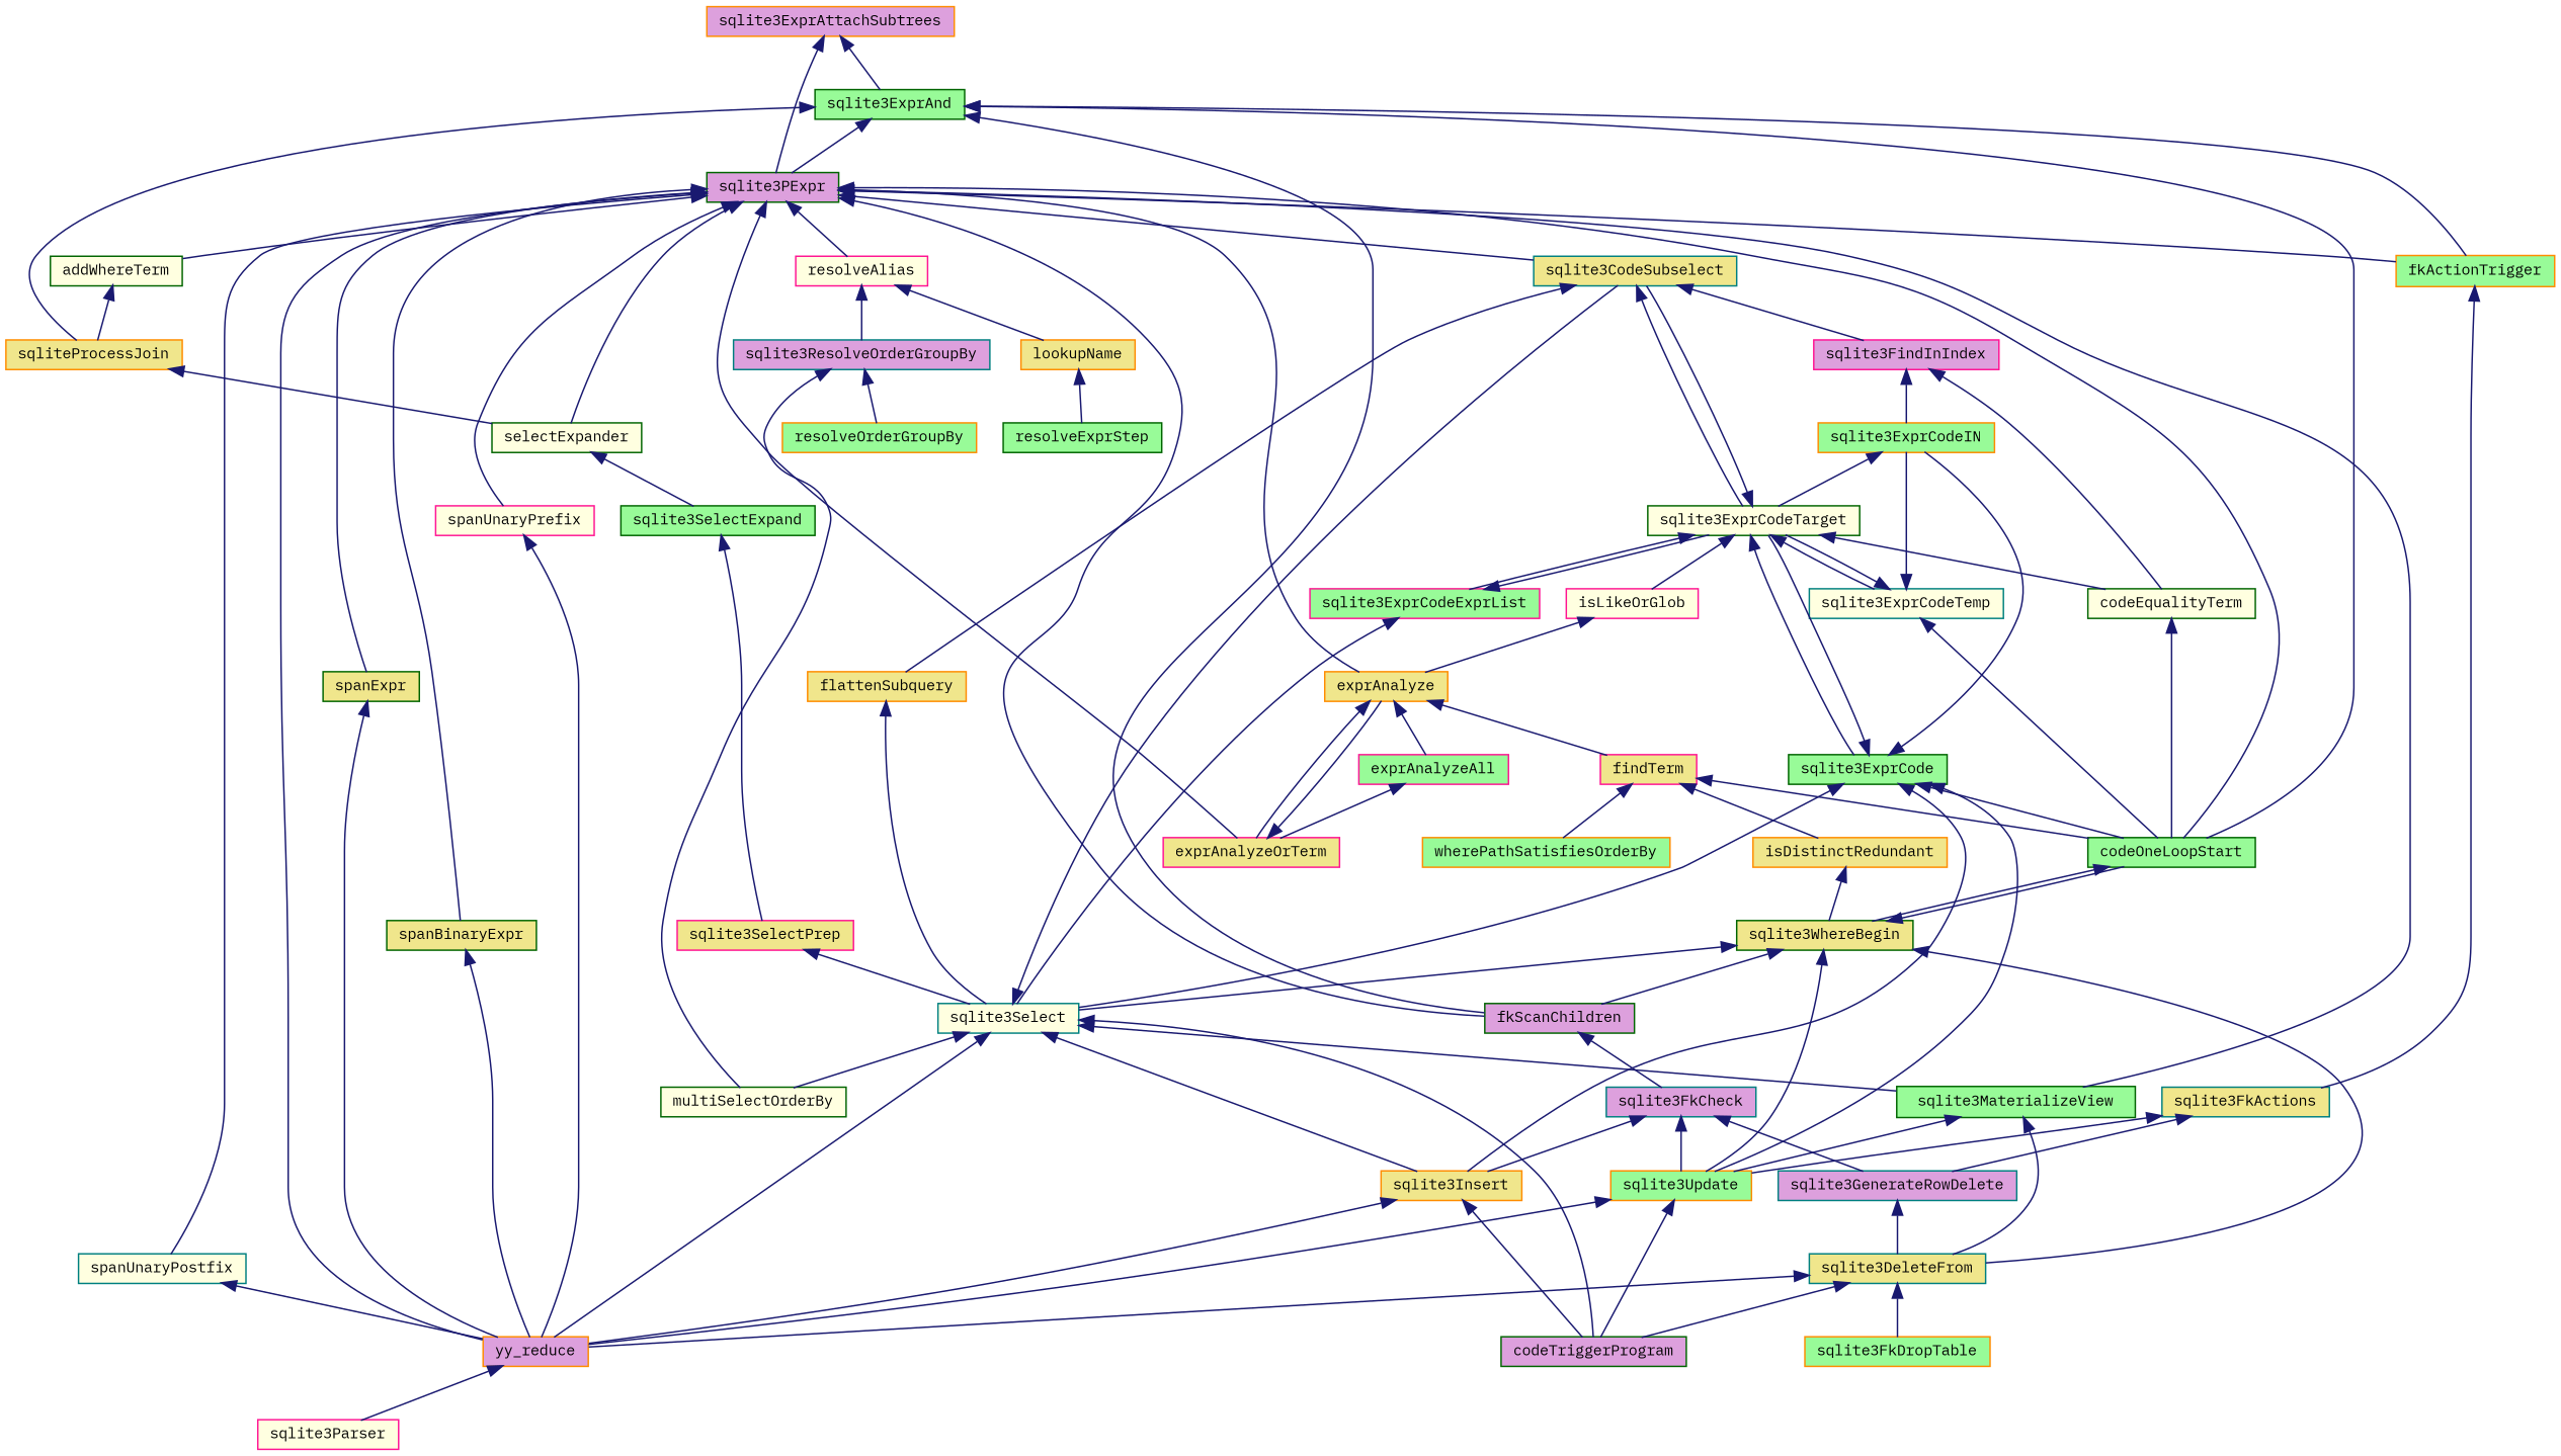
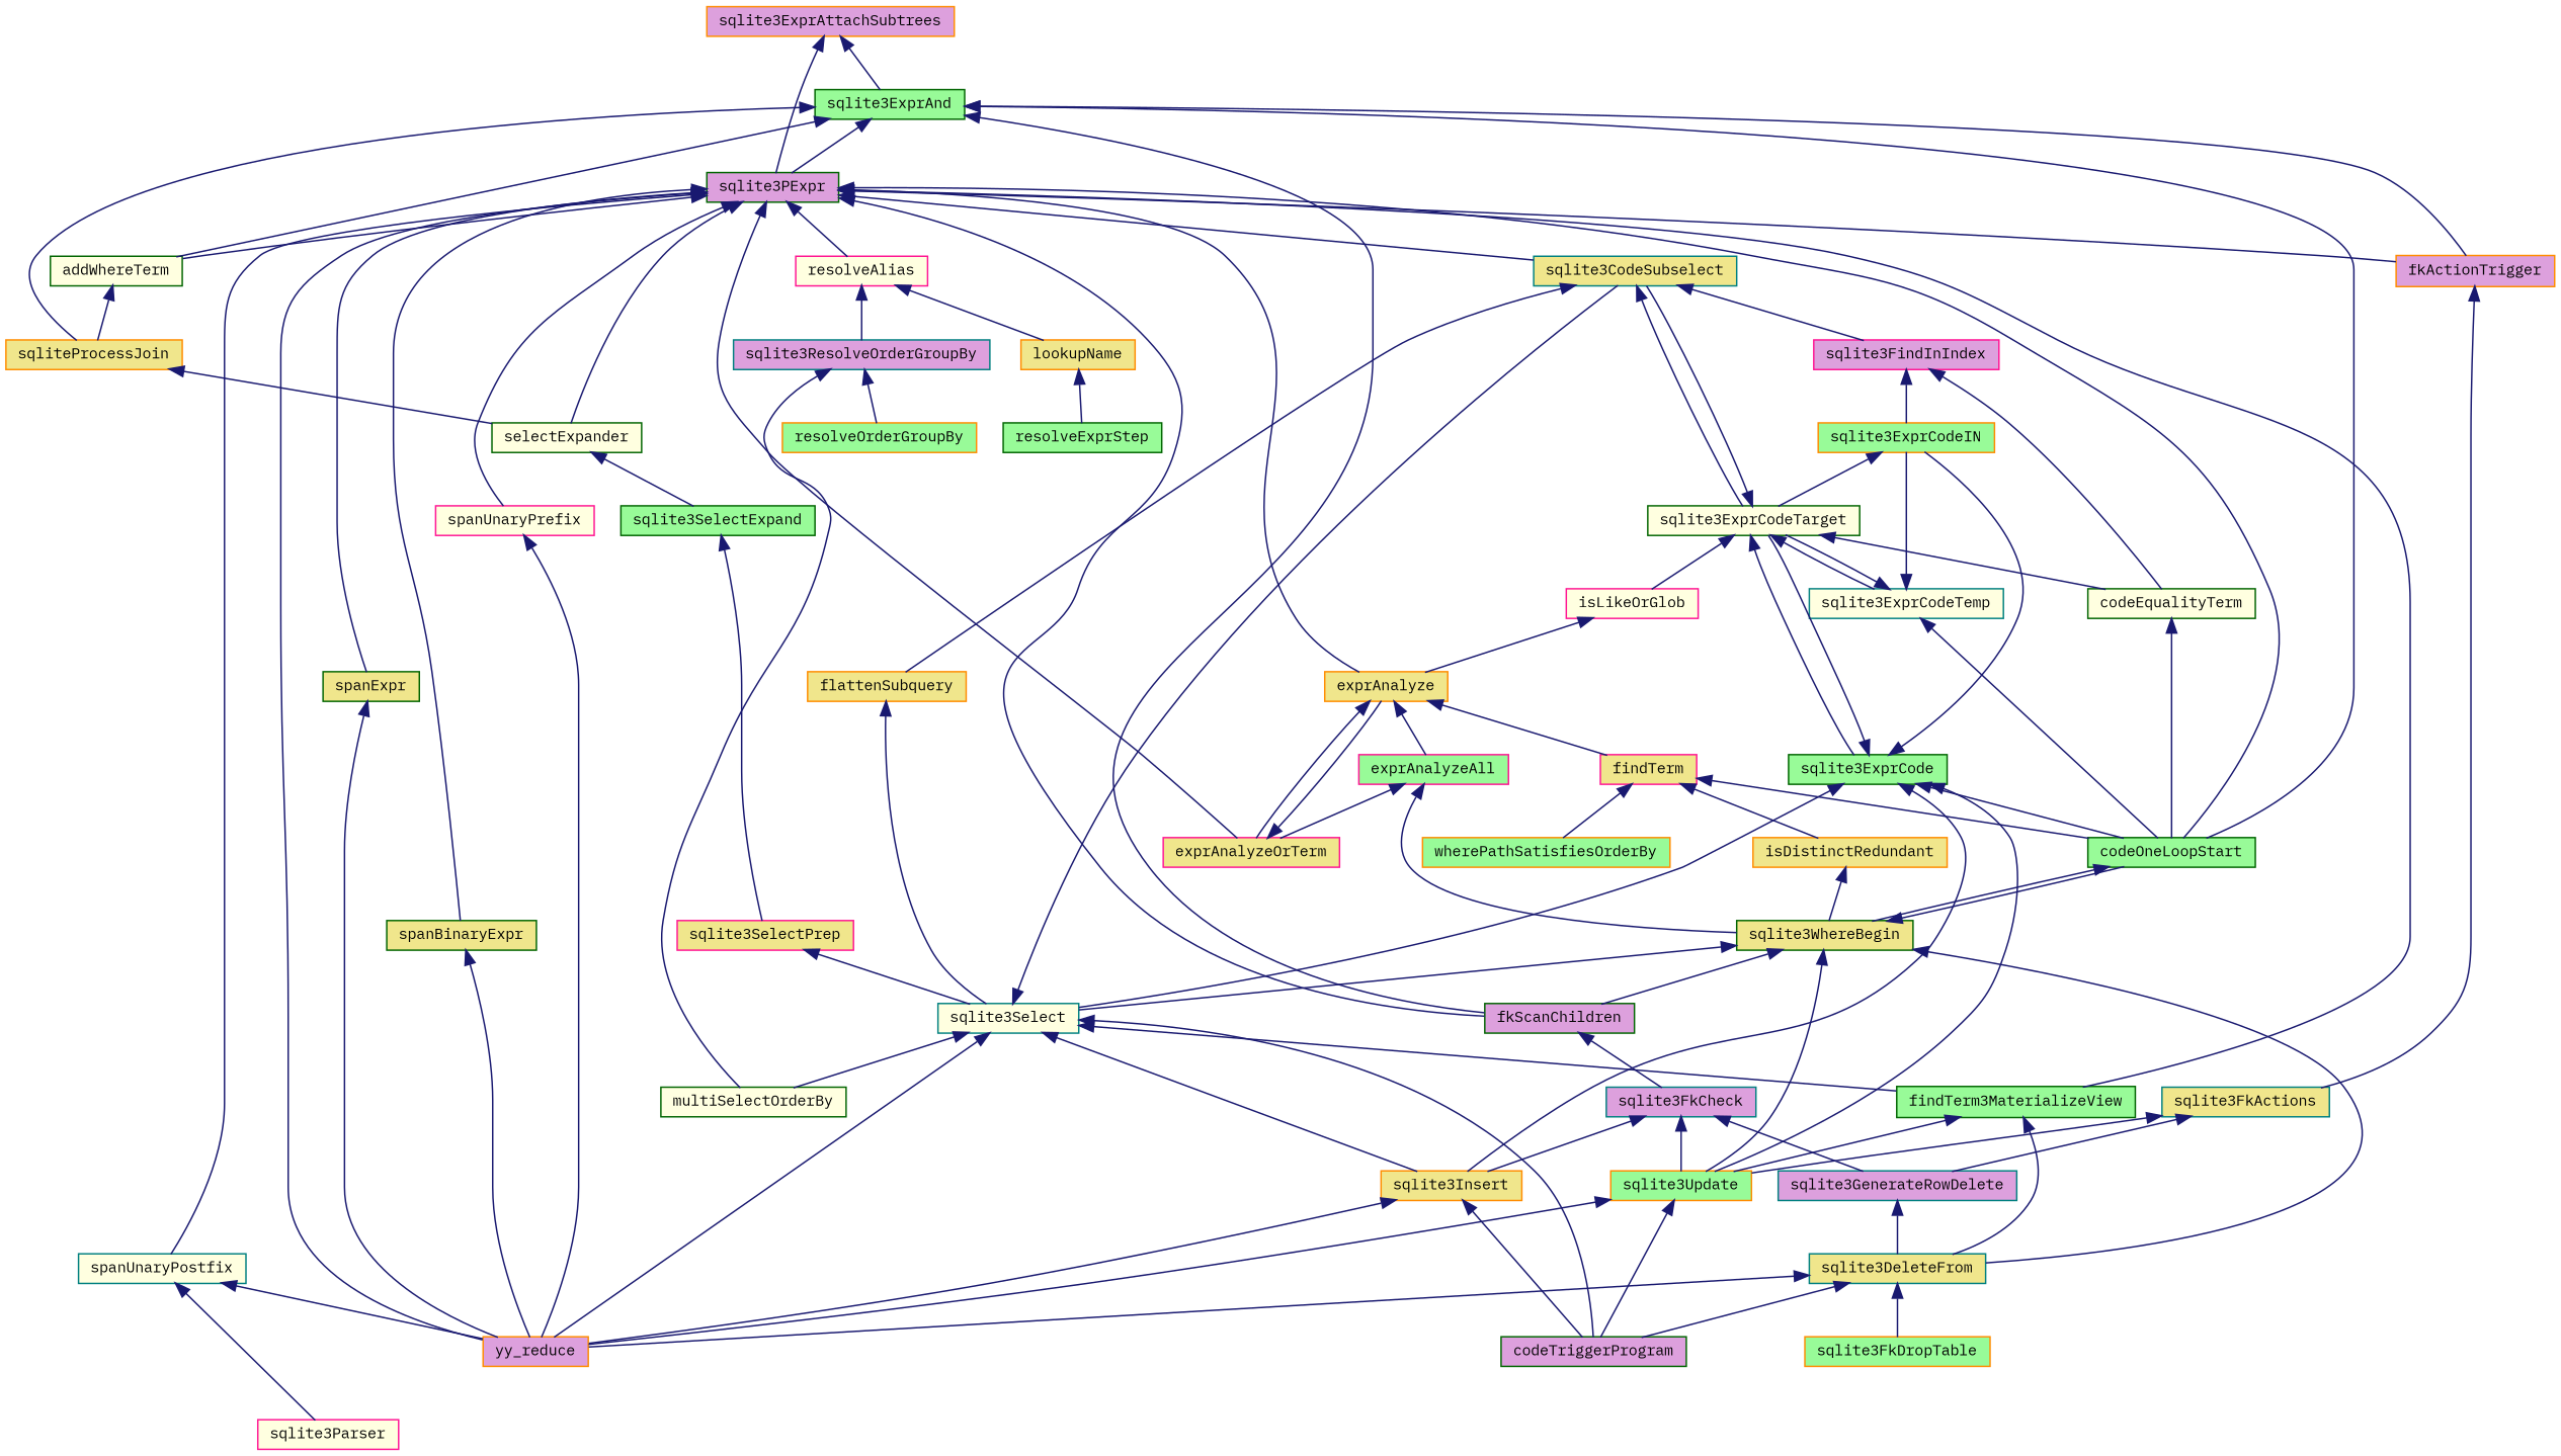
  digraph {
    fontname="IBM Plex Mono"
    rankdir=TB
    node [color=darkgreen fillcolor=khaki fontname="IBM Plex Mono" fontsize=10 shape=record style=filled]
    edge [color=midnightblue dir=back fontname="IBM Plex Mono" fontsize=10 labelfontname=FreeSans labelfontsize=10 style=solid]
    n1 [color=darkorange fillcolor=plum fontcolor=black height=0.2 label=sqlite3ExprAttachSubtrees width=0.4]
    n2 [fillcolor=plum height=0.2 label=sqlite3PExpr width=0.4]
    n3 [fillcolor=palegreen height=0.2 label=sqlite3ExprAnd width=0.4]
    n4 [color=deeppink fillcolor=lightyellow height=0.2 label=resolveAlias width=0.4]
    n5 [color=teal height=0.2 label=sqlite3CodeSubselect width=0.4]
    n6 [fillcolor=palegreen height=0.2 label=codeOneLoopStart width=0.4]
    n7 [color=darkorange fillcolor=plum height=0.2 label=yy_reduce width=0.4]
    n8 [fillcolor=plum height=0.2 label=fkScanChildren width=0.4]
-   n9 [fillcolor=palegreen height=0.2 label=sqlite3MaterializeView width=0.4]
+   n9 [fillcolor=palegreen height=0.2 label=findTerm3MaterializeView width=0.4]
    n10 [color=darkorange height=0.2 label=exprAnalyze width=0.4]
    n11 [color=deeppink height=0.2 label=exprAnalyzeOrTerm width=0.4]
-   n12 [color=darkorange fillcolor=palegreen height=0.2 label=fkActionTrigger width=0.4]
+   n12 [color=darkorange fillcolor=plum height=0.2 label=fkActionTrigger width=0.4]
    n13 [fillcolor=lightyellow height=0.2 label=addWhereTerm width=0.4]
    n14 [fillcolor=lightyellow height=0.2 label=selectExpander width=0.4]
    n15 [height=0.2 label=spanExpr width=0.4]
    n16 [height=0.2 label=spanBinaryExpr width=0.4]
    n17 [color=teal fillcolor=lightyellow height=0.2 label=spanUnaryPostfix width=0.4]
    n18 [color=deeppink fillcolor=lightyellow height=0.2 label=spanUnaryPrefix width=0.4]
    n19 [color=darkorange height=0.2 label=sqliteProcessJoin width=0.4]
    n20 [color=darkorange height=0.2 label=lookupName width=0.4]
    n21 [color=teal fillcolor=plum height=0.2 label=sqlite3ResolveOrderGroupBy width=0.4]
    n22 [color=deeppink fillcolor=plum height=0.2 label=sqlite3FindInIndex width=0.4]
    n23 [fillcolor=lightyellow height=0.2 label=sqlite3ExprCodeTarget width=0.4]
    n24 [color=darkorange height=0.2 label=flattenSubquery width=0.4]
    n25 [height=0.2 label=sqlite3WhereBegin width=0.4]
    n26 [color=deeppink fillcolor=lightyellow height=0.2 label=sqlite3Parser width=0.4]
    n27 [color=teal fillcolor=plum height=0.2 label=sqlite3FkCheck width=0.4]
    n28 [color=teal height=0.2 label=sqlite3DeleteFrom width=0.4]
    n29 [color=darkorange fillcolor=palegreen height=0.2 label=sqlite3Update width=0.4]
    n30 [color=deeppink height=0.2 label=findTerm width=0.4]
    n31 [color=deeppink fillcolor=palegreen height=0.2 label=exprAnalyzeAll width=0.4]
    n32 [color=teal height=0.2 label=sqlite3FkActions width=0.4]
    n33 [fillcolor=palegreen height=0.2 label=sqlite3SelectExpand width=0.4]
    n34 [fillcolor=palegreen height=0.2 label=resolveExprStep width=0.4]
    n35 [color=darkorange fillcolor=palegreen height=0.2 label=resolveOrderGroupBy width=0.4]
    n36 [fillcolor=lightyellow height=0.2 label=multiSelectOrderBy width=0.4]
    n37 [color=darkorange fillcolor=palegreen height=0.2 label=sqlite3ExprCodeIN width=0.4]
    n38 [fillcolor=lightyellow height=0.2 label=codeEqualityTerm width=0.4]
    n39 [color=teal fillcolor=lightyellow height=0.2 label=sqlite3ExprCodeTemp width=0.4]
    n40 [fillcolor=palegreen height=0.2 label=sqlite3ExprCode width=0.4]
-   n41 [color=deeppink fillcolor=palegreen height=0.2 label=sqlite3ExprCodeExprList width=0.4]
    n42 [color=deeppink fillcolor=lightyellow height=0.2 label=isLikeOrGlob width=0.4]
    n43 [color=teal fillcolor=lightyellow height=0.2 label=sqlite3Select width=0.4]
    n44 [color=darkorange height=0.2 label=sqlite3Insert width=0.4]
    n45 [color=darkorange fillcolor=palegreen height=0.2 label=sqlite3FkDropTable width=0.4]
    n46 [fillcolor=plum height=0.2 label=codeTriggerProgram width=0.4]
    n47 [color=teal fillcolor=plum height=0.2 label=sqlite3GenerateRowDelete width=0.4]
    n48 [color=darkorange height=0.2 label=isDistinctRedundant width=0.4]
    n49 [color=darkorange fillcolor=palegreen height=0.2 label=wherePathSatisfiesOrderBy width=0.4]
    n50 [color=deeppink height=0.2 label=sqlite3SelectPrep width=0.4]
    n1 -> n2
    n1 -> n3
    n2 -> n4
    n2 -> n5
    n2 -> n6
    n2 -> n7
    n2 -> n8
    n2 -> n9
    n2 -> n10
    n2 -> n11
    n2 -> n12
    n2 -> n13
    n2 -> n14
    n2 -> n15
    n2 -> n16
    n2 -> n17
    n2 -> n18
    n3 -> n2
    n3 -> n6
    n3 -> n8
    n3 -> n12
+   n3 -> n13
    n3 -> n19
    n4 -> n20
    n4 -> n21
    n5 -> n22
    n5 -> n23
    n5 -> n24
    n6 -> n25
-   n7 -> n26
+   n17 -> n26
    n8 -> n27
    n9 -> n28
    n9 -> n29
    n10 -> n11
    n10 -> n30
    n10 -> n31
    n11 -> n10
    n12 -> n32
    n13 -> n19
    n14 -> n33
    n15 -> n7
    n16 -> n7
    n17 -> n7
    n18 -> n7
    n19 -> n14
    n20 -> n34
    n21 -> n35
    n21 -> n36
    n22 -> n37
    n22 -> n38
    n23 -> n5
    n23 -> n38
    n23 -> n39
    n23 -> n40
-   n23 -> n41
    n23 -> n42
    n24 -> n43
    n25 -> n6
    n25 -> n8
    n25 -> n28
    n25 -> n29
    n25 -> n43
    n27 -> n29
    n27 -> n44
    n27 -> n47
    n28 -> n7
    n28 -> n45
    n28 -> n46
    n29 -> n7
    n29 -> n46
    n30 -> n6
    n30 -> n48
    n30 -> n49
    n31 -> n11
+   n31 -> n25
    n32 -> n29
    n32 -> n47
    n33 -> n50
    n37 -> n23
    n38 -> n6
    n39 -> n6
    n39 -> n23
    n39 -> n37
    n40 -> n6
    n40 -> n23
    n40 -> n29
    n40 -> n37
    n40 -> n43
    n40 -> n44
-   n41 -> n23
-   n41 -> n43
    n42 -> n10
    n43 -> n5
    n43 -> n7
    n43 -> n9
    n43 -> n36
    n43 -> n44
    n43 -> n46
    n44 -> n7
    n44 -> n46
    n47 -> n28
    n48 -> n25
    n50 -> n43
  }
